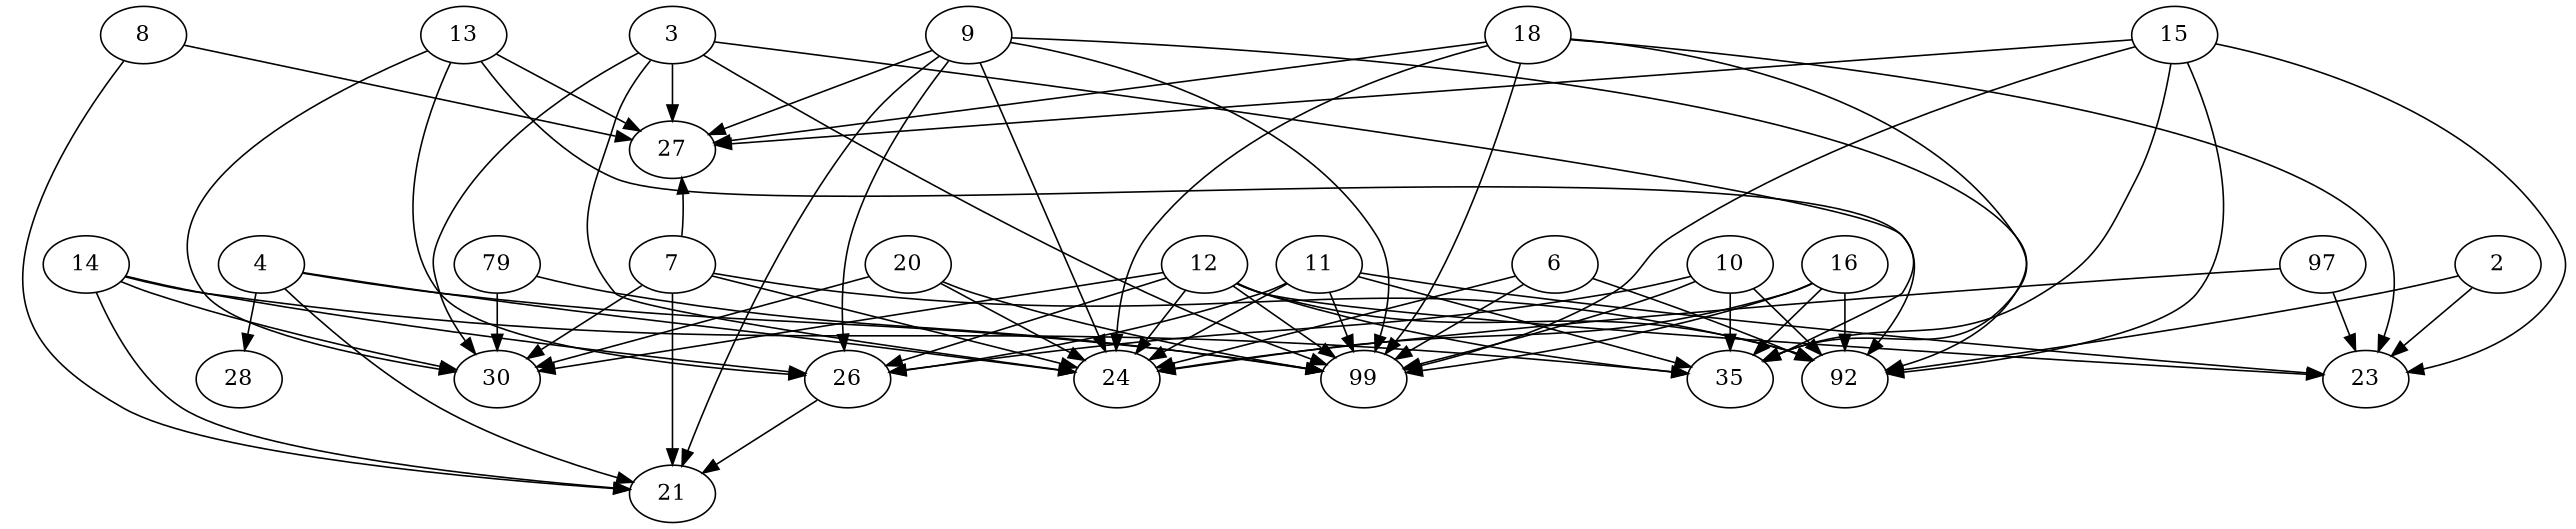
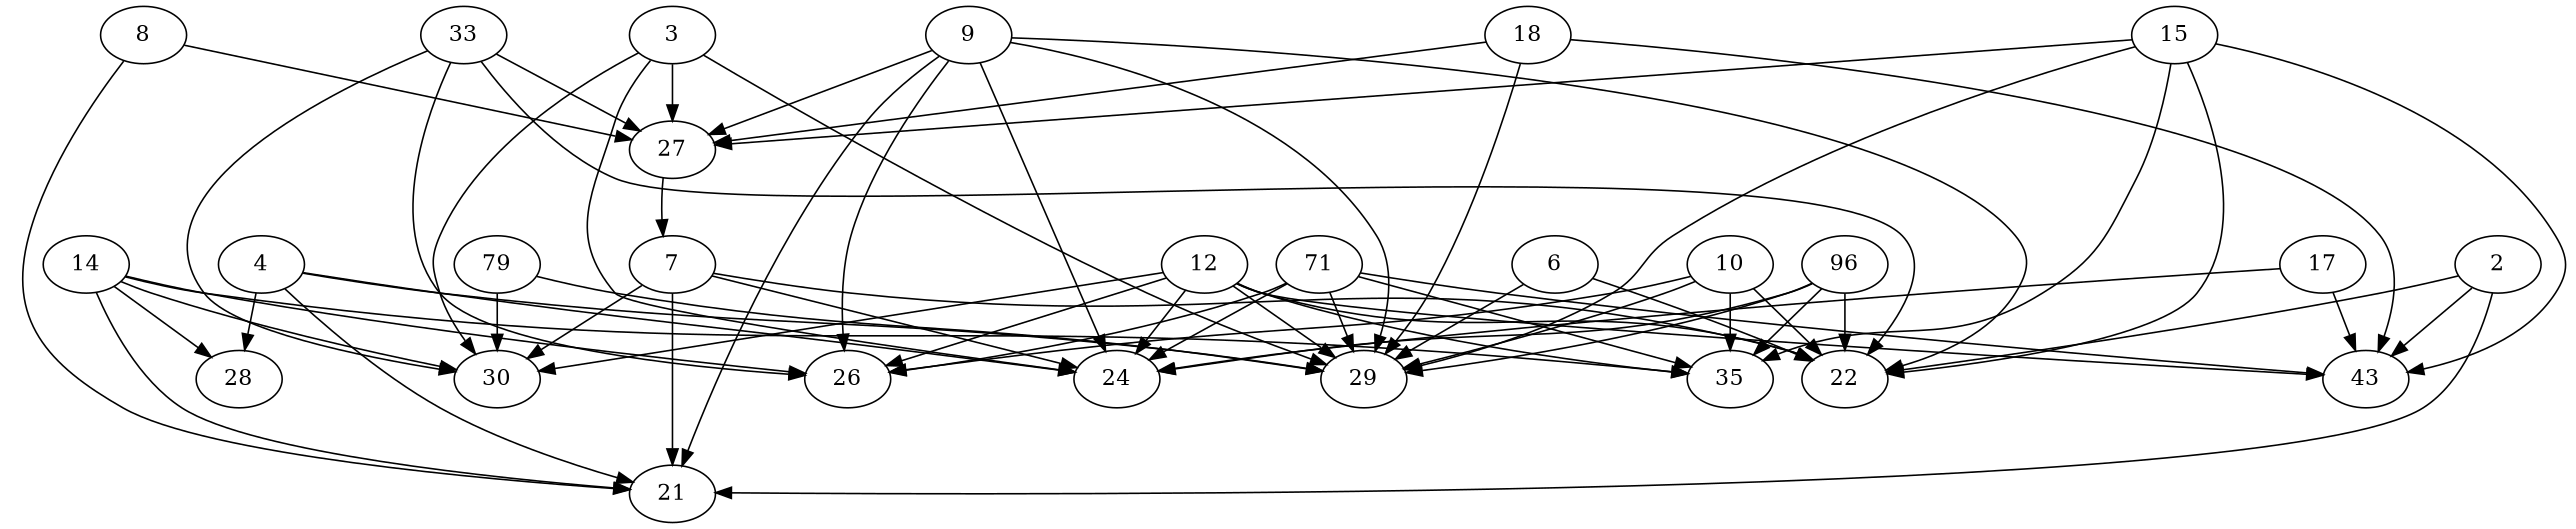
  digraph {
    node [alpha=0.13]
-   29 [expect_size=35668992 label=99]
+   29 [expect_size=35668992]
    30 [expect_size=51993600]
    2 [alpha=0.02 expect_size=20093952]
    21 [alpha=0.10 expect_size=47983616]
-   22 [alpha=0.09 expect_size=28710912 label=92]
-   23 [alpha=0.07 expect_size=12951552]
+   22 [alpha=0.09 expect_size=28710912]
+   23 [alpha=0.07 expect_size=12951552 label=43]
    3 [alpha=0.03 expect_size=50552832]
    24 [alpha=0.15 expect_size=29143040]
    n9 [alpha=0.14 expect_size=40518656 label=35]
    27 [alpha=0.19 expect_size=14951424]
    4 [alpha=0.18 expect_size=26892288]
    28 [alpha=0.10 expect_size=41101312]
    6 [alpha=0.02 expect_size=8866816]
    7 [alpha=0.01 expect_size=15341568]
    8 [alpha=0.01 expect_size=19316736]
    9 [alpha=0.20 expect_size=34771968]
    26 [alpha=0.14 expect_size=41302016]
    10 [alpha=0.09 expect_size=44533760]
-   11 [alpha=0.12 expect_size=46630912]
+   11 [alpha=0.12 expect_size=46630912 label=71]
    12 [expect_size=19024896]
-   13 [alpha=0.07 expect_size=24236032]
+   13 [alpha=0.07 expect_size=24236032 label=33]
    14 [alpha=0.05 expect_size=31540224]
    15 [alpha=0.00 expect_size=25797632]
-   16 [alpha=0.09 expect_size=16643072]
-   17 [alpha=0.11 expect_size=22310912 label=97]
+   16 [alpha=0.09 expect_size=16643072 label=96]
+   17 [alpha=0.11 expect_size=22310912]
    18 [alpha=0.18 expect_size=24590336]
    n27 [alpha=0.07 expect_size=27611136 label=79]
-   20 [alpha=0.17 expect_size=27295744]
-   26 -> 21
+   2 -> 21
    2 -> 22
    2 -> 23
    3 -> 29
    3 -> 30
    3 -> 24
-   3 -> n9
    3 -> 27
    4 -> 29
    4 -> 21
    4 -> 24
    4 -> 28
    6 -> 29
    6 -> 22
-   6 -> 24
    7 -> 30
    7 -> 21
    7 -> 22
    7 -> 24
-   7 -> 27
+   27 -> 7
    8 -> 21
    8 -> 27
    9 -> 29
    9 -> 21
    9 -> 22
    9 -> 24
    9 -> 27
    9 -> 26
    10 -> 29
    10 -> 22
    10 -> n9
    10 -> 26
    11 -> 29
    11 -> 23
    11 -> 24
    11 -> n9
    11 -> 26
    12 -> 29
    12 -> 30
    12 -> 22
    12 -> 23
    12 -> 24
    12 -> n9
    12 -> 26
    13 -> 30
    13 -> 22
    13 -> 27
    13 -> 26
    14 -> 30
    14 -> 21
    14 -> n9
+   14 -> 28
    14 -> 26
    15 -> 29
    15 -> 22
    15 -> 23
    15 -> n9
    15 -> 27
    16 -> 29
    16 -> 22
    16 -> 24
    16 -> n9
    17 -> 23
    17 -> 24
    18 -> 29
    18 -> 23
-   18 -> 24
-   18 -> n9
    18 -> 27
    n27 -> 29
    n27 -> 30
-   20 -> 29
-   20 -> 30
-   20 -> 24
  }
